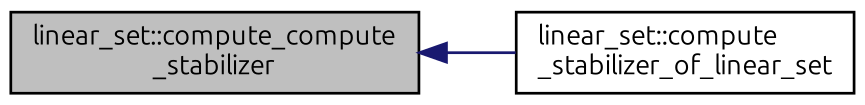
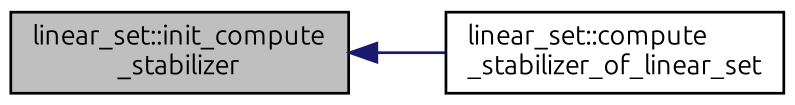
  digraph {
    rankdir=LR
    fontname=Ubuntu
    node [color=black fontname=Ubuntu fontsize=10 shape=record style=filled]
-   n1 [fillcolor=grey75 fontcolor=black height=0.2 label="linear_set::compute_compute\l_stabilizer" width=0.4]
+   n1 [fillcolor=grey75 fontcolor=black height=0.2 label="linear_set::init_compute\l_stabilizer" width=0.4]
    n2 [fillcolor=white height=0.2 label="linear_set::compute\l_stabilizer_of_linear_set" width=0.4]
    n1 -> n2 [color=midnightblue dir=back fontname=Ubuntu fontsize=10 labelfontname=Helvetica labelfontsize=10 style=solid]
  }
